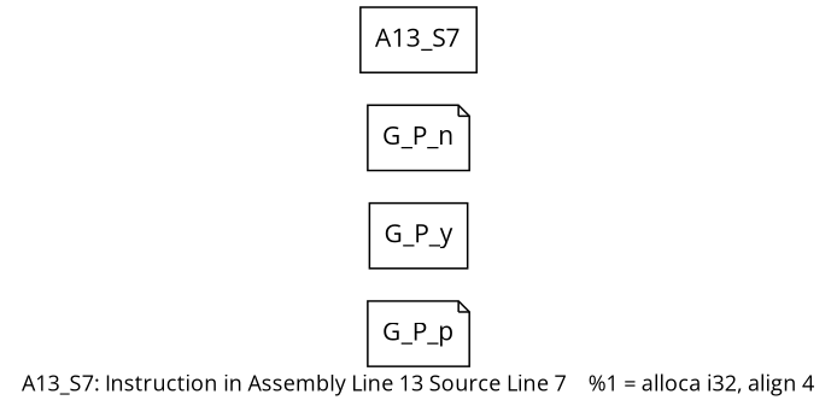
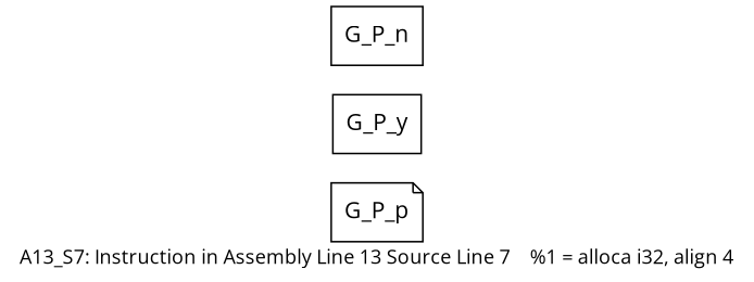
  digraph {
    fontsize=12
    label="A13_S7: Instruction in Assembly Line 13 Source Line 7	%1 = alloca i32, align 4"
    rankdir=LR
    fontname="Open Sans"
    node [shape=note fontname="Open Sans"]
    G_P_p
    G_P_y [shape=box]
-   G_P_n
-   A13_S7 [shape=box]
+   G_P_n [shape=box]
  }
